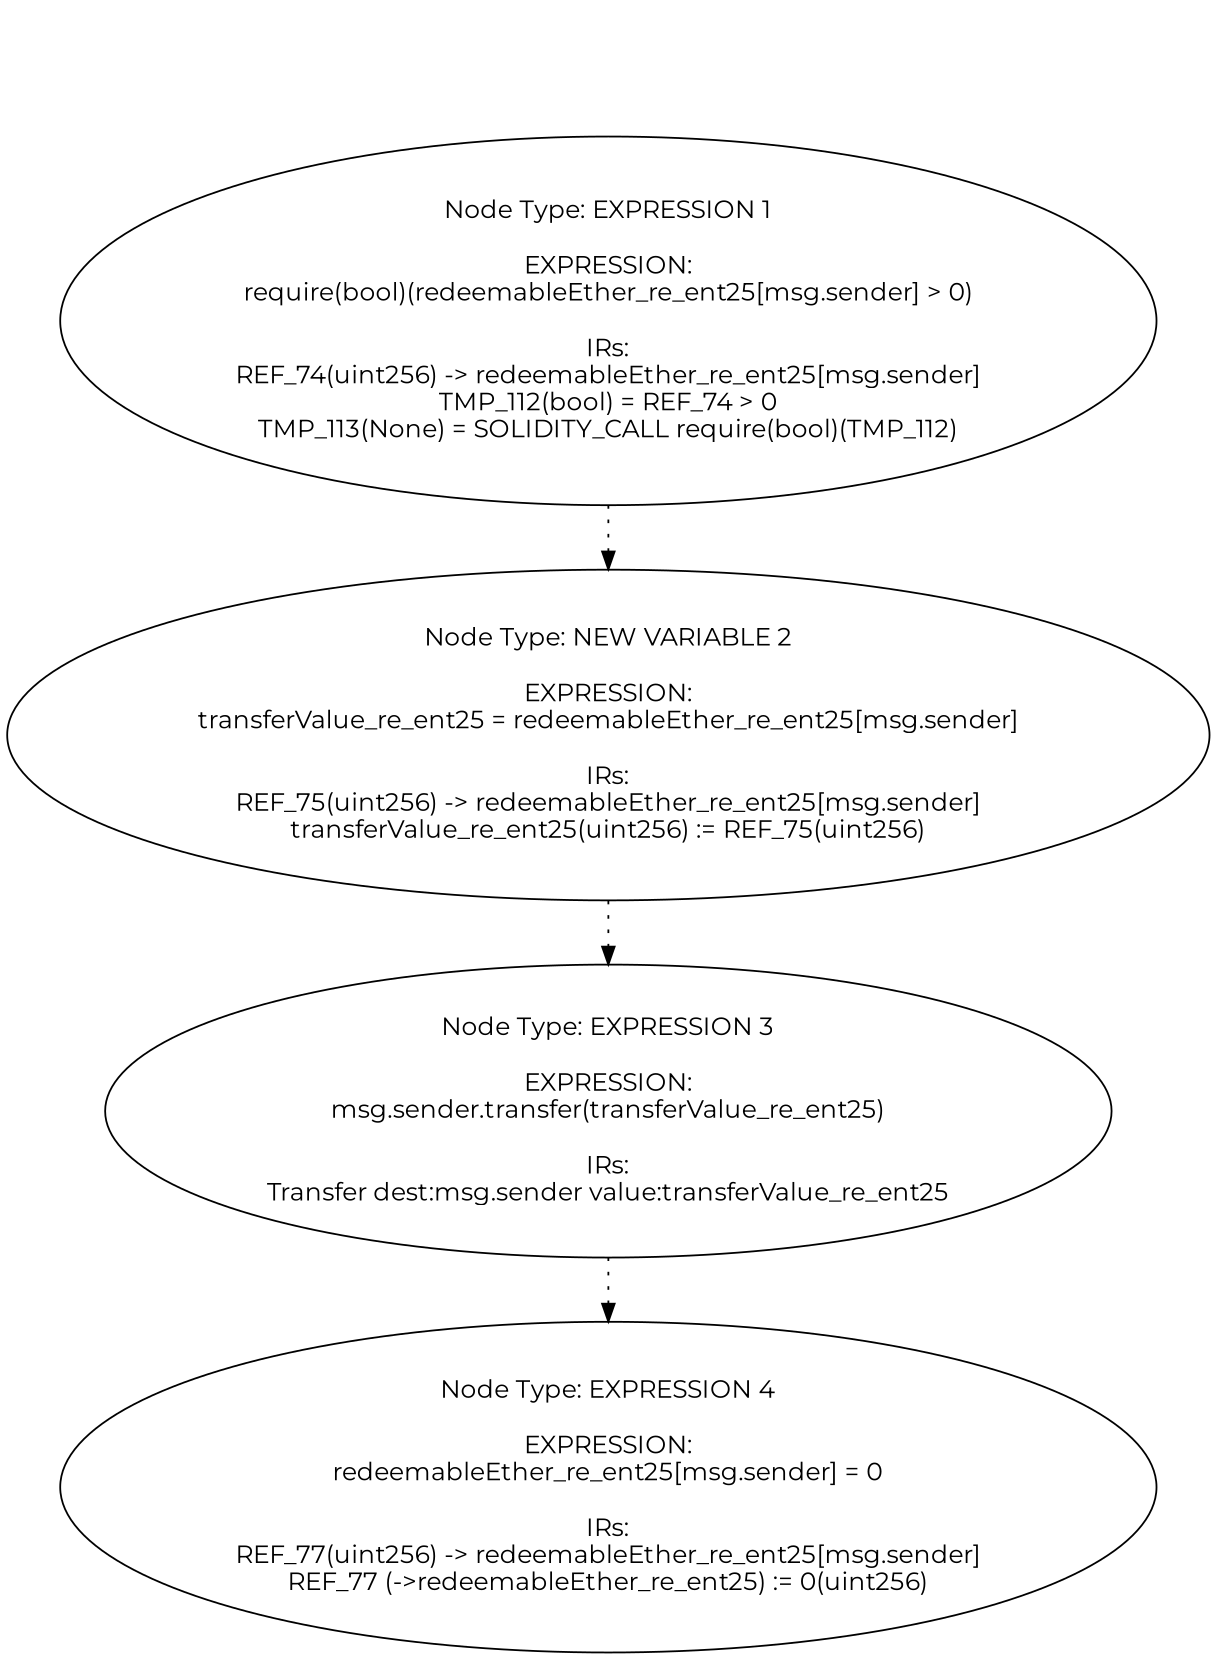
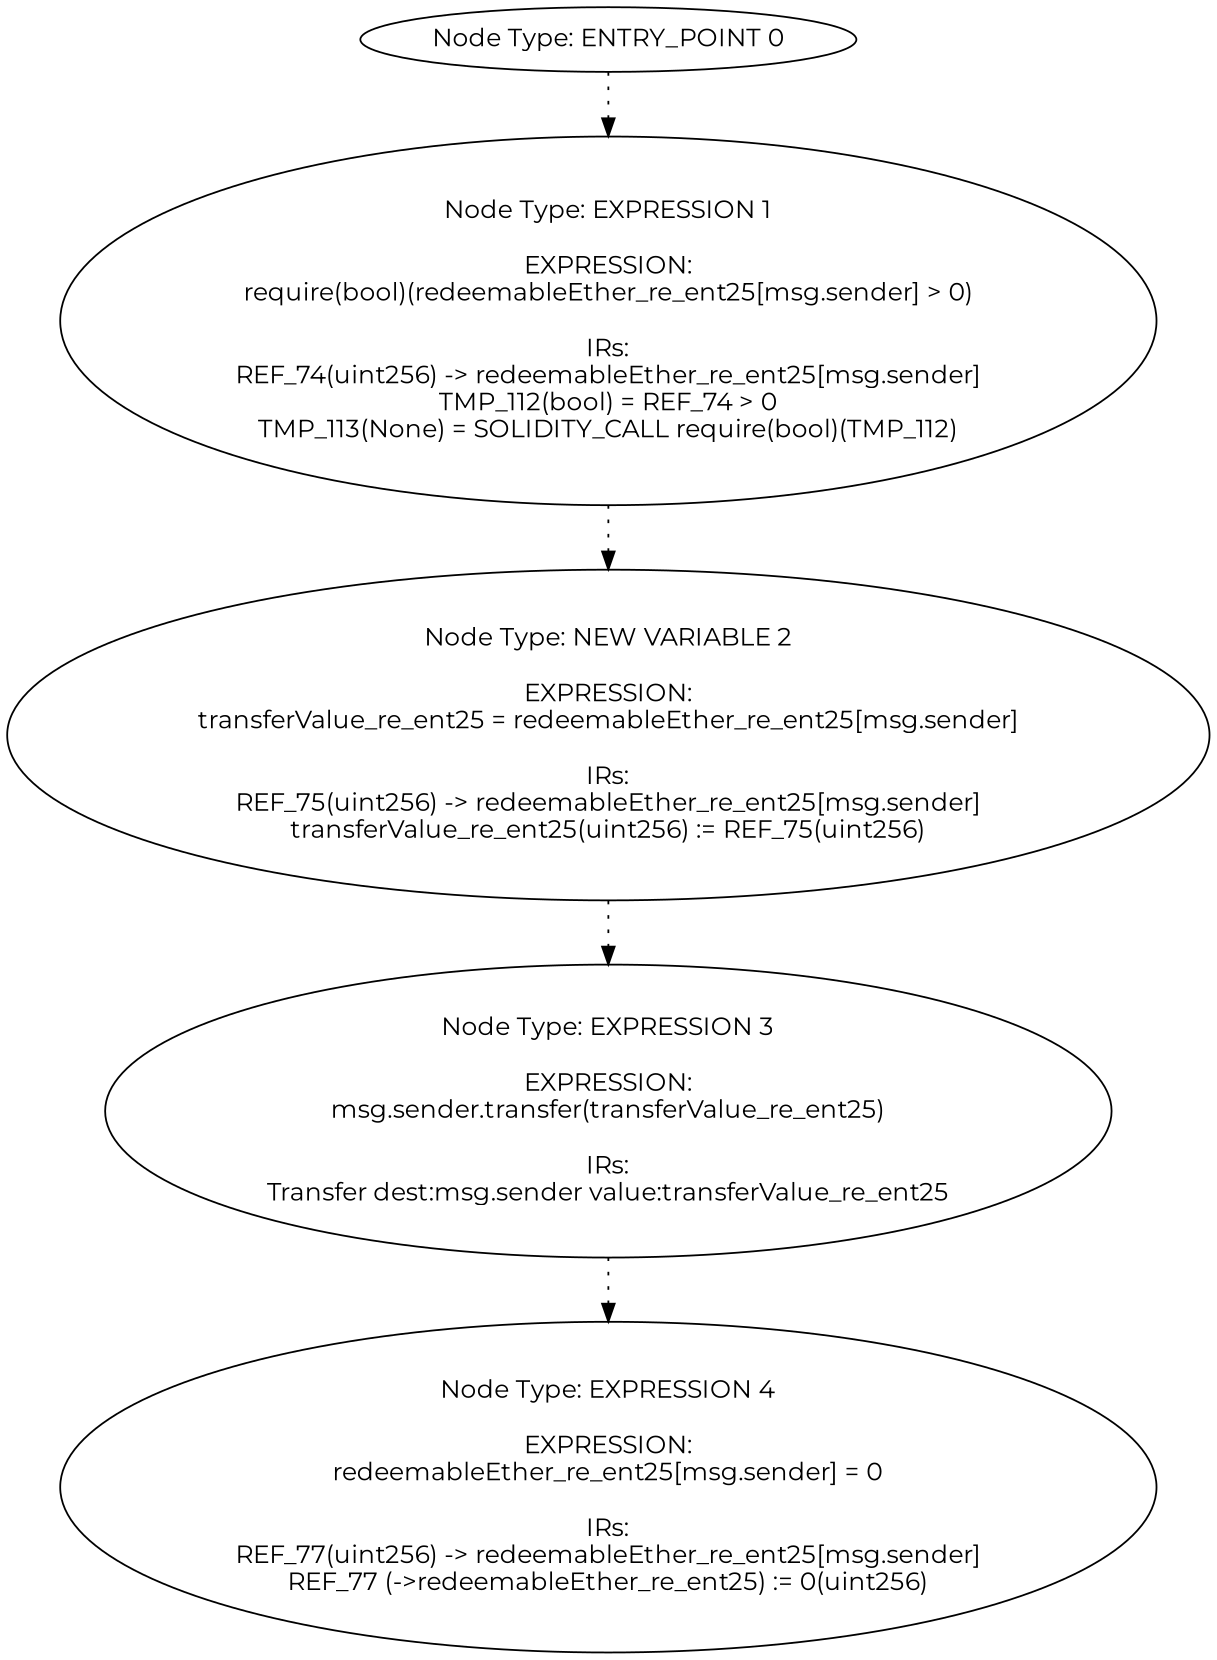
  digraph {
    fontname=Montserrat
    node [fontname=Montserrat]
    edge [style=dotted fontname=Montserrat]
+   n1 [label="Node Type: ENTRY_POINT 0\n"]
    n2 [label="Node Type: EXPRESSION 1\n\nEXPRESSION:\nrequire(bool)(redeemableEther_re_ent25[msg.sender] > 0)\n\nIRs:\nREF_74(uint256) -> redeemableEther_re_ent25[msg.sender]\nTMP_112(bool) = REF_74 > 0\nTMP_113(None) = SOLIDITY_CALL require(bool)(TMP_112)"]
    n3 [label="Node Type: NEW VARIABLE 2\n\nEXPRESSION:\ntransferValue_re_ent25 = redeemableEther_re_ent25[msg.sender]\n\nIRs:\nREF_75(uint256) -> redeemableEther_re_ent25[msg.sender]\ntransferValue_re_ent25(uint256) := REF_75(uint256)"]
    n4 [label="Node Type: EXPRESSION 3\n\nEXPRESSION:\nmsg.sender.transfer(transferValue_re_ent25)\n\nIRs:\nTransfer dest:msg.sender value:transferValue_re_ent25"]
    n5 [label="Node Type: EXPRESSION 4\n\nEXPRESSION:\nredeemableEther_re_ent25[msg.sender] = 0\n\nIRs:\nREF_77(uint256) -> redeemableEther_re_ent25[msg.sender]\nREF_77 (->redeemableEther_re_ent25) := 0(uint256)"]
+   n1 -> n2
    n2 -> n3
    n3 -> n4
    n4 -> n5
  }
